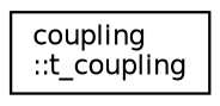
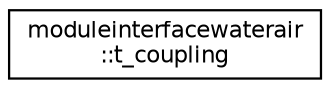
  digraph {
    rankdir=LR
-   n1 [color=black fillcolor=white fontname=Helvetica fontsize=10 height=0.2 label="coupling\l::t_coupling" shape=record style=filled width=0.4]
+   n1 [color=black fillcolor=white fontname=Helvetica fontsize=10 height=0.2 label="moduleinterfacewaterair\l::t_coupling" shape=record style=filled width=0.4]
  }
